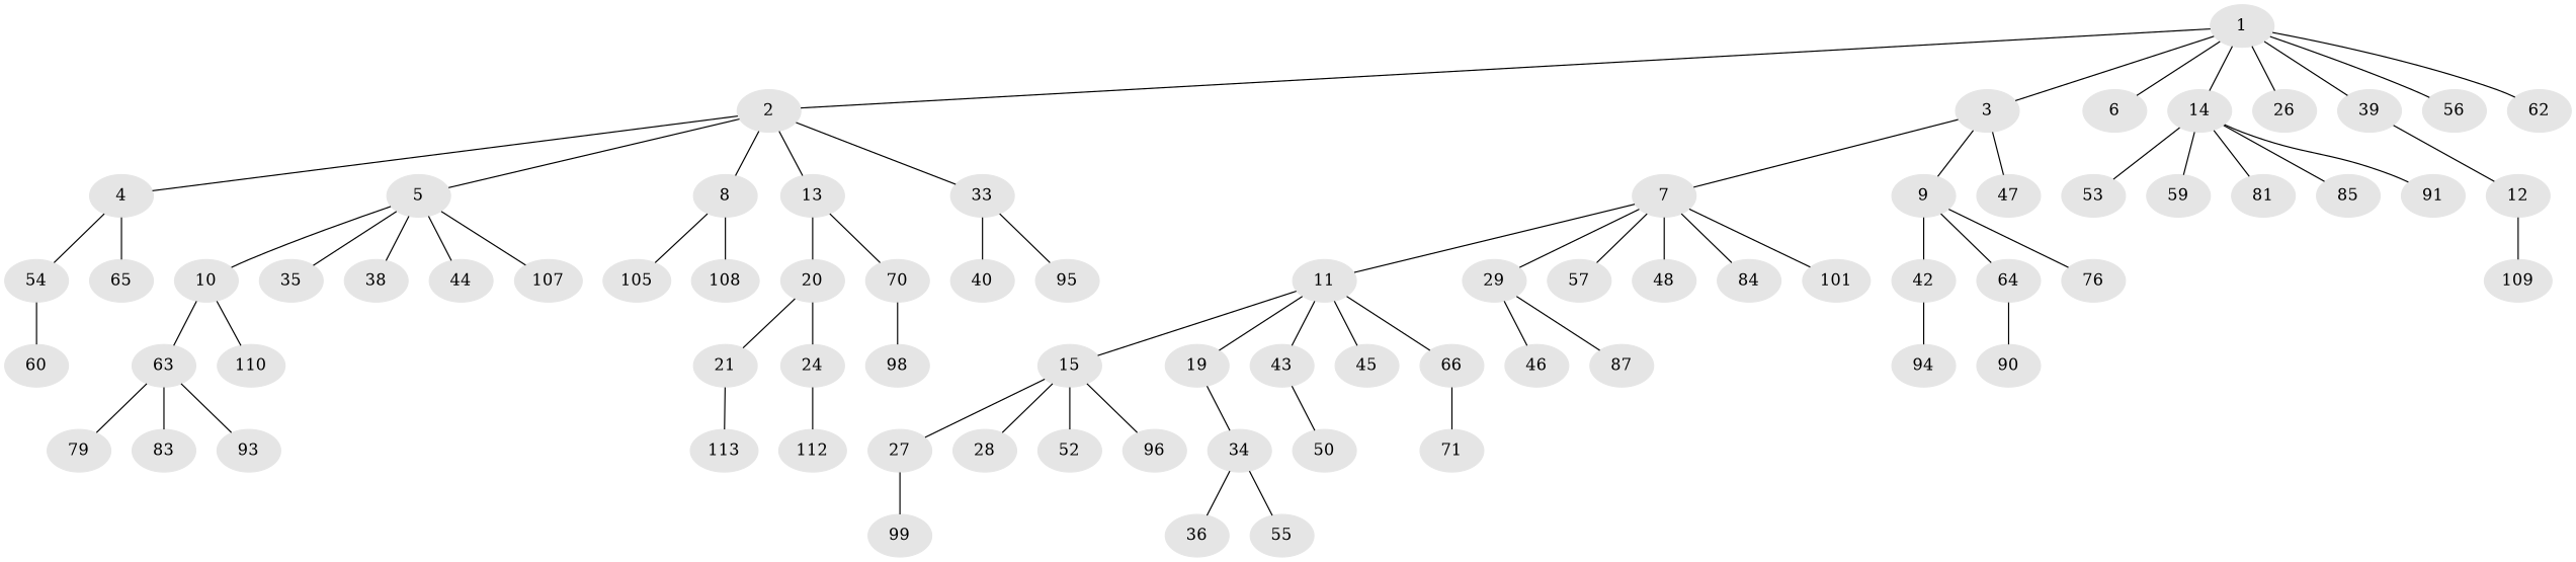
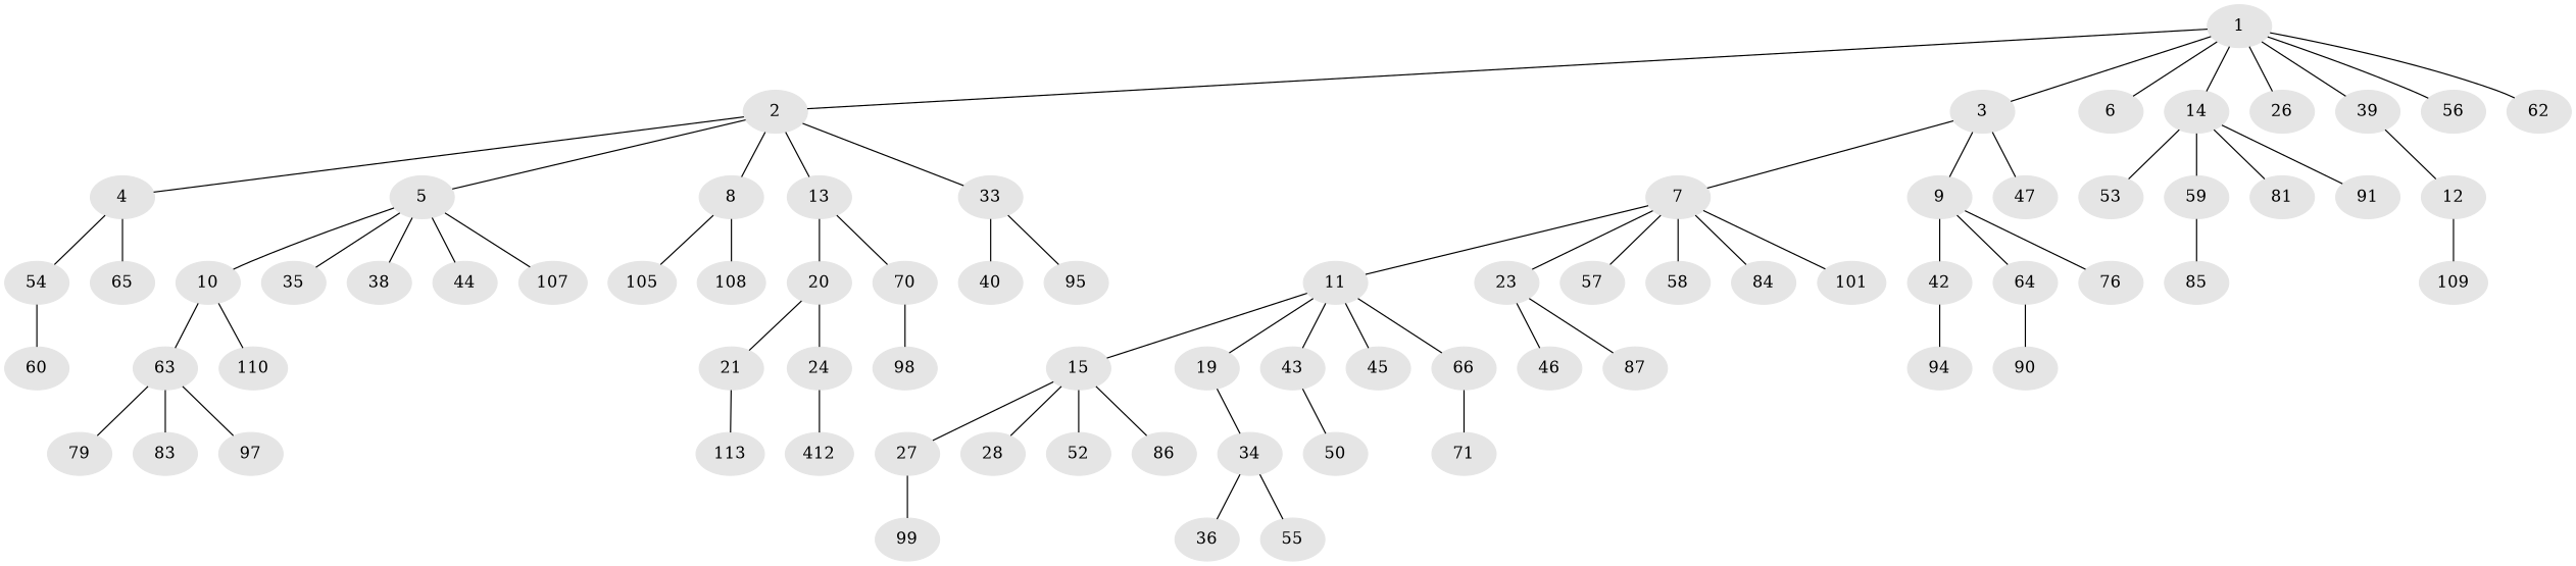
  graph {
    node [color=gray90 style=filled]
    1 [super="+48"]
    2 [super="+78"]
    3 [super="+31"]
    6 [super="+32"]
    14 [super="+102"]
    26 [super="+37"]
    39 [super="+100"]
    56 [super="+79"]
    62 [super="+82"]
    4 [super="+30"]
    5 [super="+18"]
    8 [super="+41"]
    13 [super="+16"]
    33 [super="+93"]
    7 [super="+49"]
    9 [super="+22"]
    47
    53
    59 [super="+89"]
    81
    85
    91
    n23 [label=12]
    54 [super="+88"]
    65
    10 [super="+28"]
    35
    38
    44
    107
    105
    108
    20 [super="+103"]
    70 [super="+74"]
    40 [super="+96"]
    95
    11 [super="+12"]
-   23 [super="+25" label=29]
+   23 [super="+25"]
    57
-   58 [super="+73" label=48]
+   58 [super="+73"]
    84
    101
    42
    64
    76
    60
    63 [super="+75"]
    110
    15 [super="+17"]
    19 [super="+69"]
    43 [super="+61"]
    45
    66
    46
    87
    94
    90
    n58 [label=79]
    83
-   97 [super="+111" label=93]
+   97 [super="+111"]
    27 [super="+104"]
    n62 [label=28 super="+80"]
    52
-   86 [label=96]
+   86
    34 [super="+68"]
    50 [super="+67"]
    71
    21 [super="+106"]
    24 [super="+72"]
    98
    99
    36 [super="+51"]
    55
    113
-   112
+   112 [label=412]
    109
    1 -- 2
    1 -- 3
    1 -- 6
    1 -- 14
    1 -- 26
    1 -- 39
    1 -- 56
    1 -- 62
    2 -- 4
    2 -- 5
    2 -- 8
    2 -- 13
    2 -- 33
    3 -- 7
    3 -- 9
    3 -- 47
    14 -- 53
    14 -- 59
    14 -- 81
-   14 -- 85
+   59 -- 85
    14 -- 91
    39 -- n23
    4 -- 54
    4 -- 65
    5 -- 10
    5 -- 35
    5 -- 38
    5 -- 44
    5 -- 107
    8 -- 105
    8 -- 108
    13 -- 20
    13 -- 70
    33 -- 40
    33 -- 95
    7 -- 11
    7 -- 23
    7 -- 57
    7 -- 58
    7 -- 84
    7 -- 101
    9 -- 42
    9 -- 64
    9 -- 76
    n23 -- 109
    54 -- 60
    10 -- 63
    10 -- 110
    20 -- 21
    20 -- 24
    70 -- 98
    11 -- 15
    11 -- 19
    11 -- 43
    11 -- 45
    11 -- 66
    23 -- 46
    23 -- 87
    42 -- 94
    64 -- 90
    63 -- n58
    63 -- 83
    63 -- 97
    15 -- 27
    15 -- n62
    15 -- 52
    15 -- 86
    19 -- 34
    43 -- 50
    66 -- 71
    27 -- 99
    34 -- 36
    34 -- 55
    21 -- 113
    24 -- 112
  }
